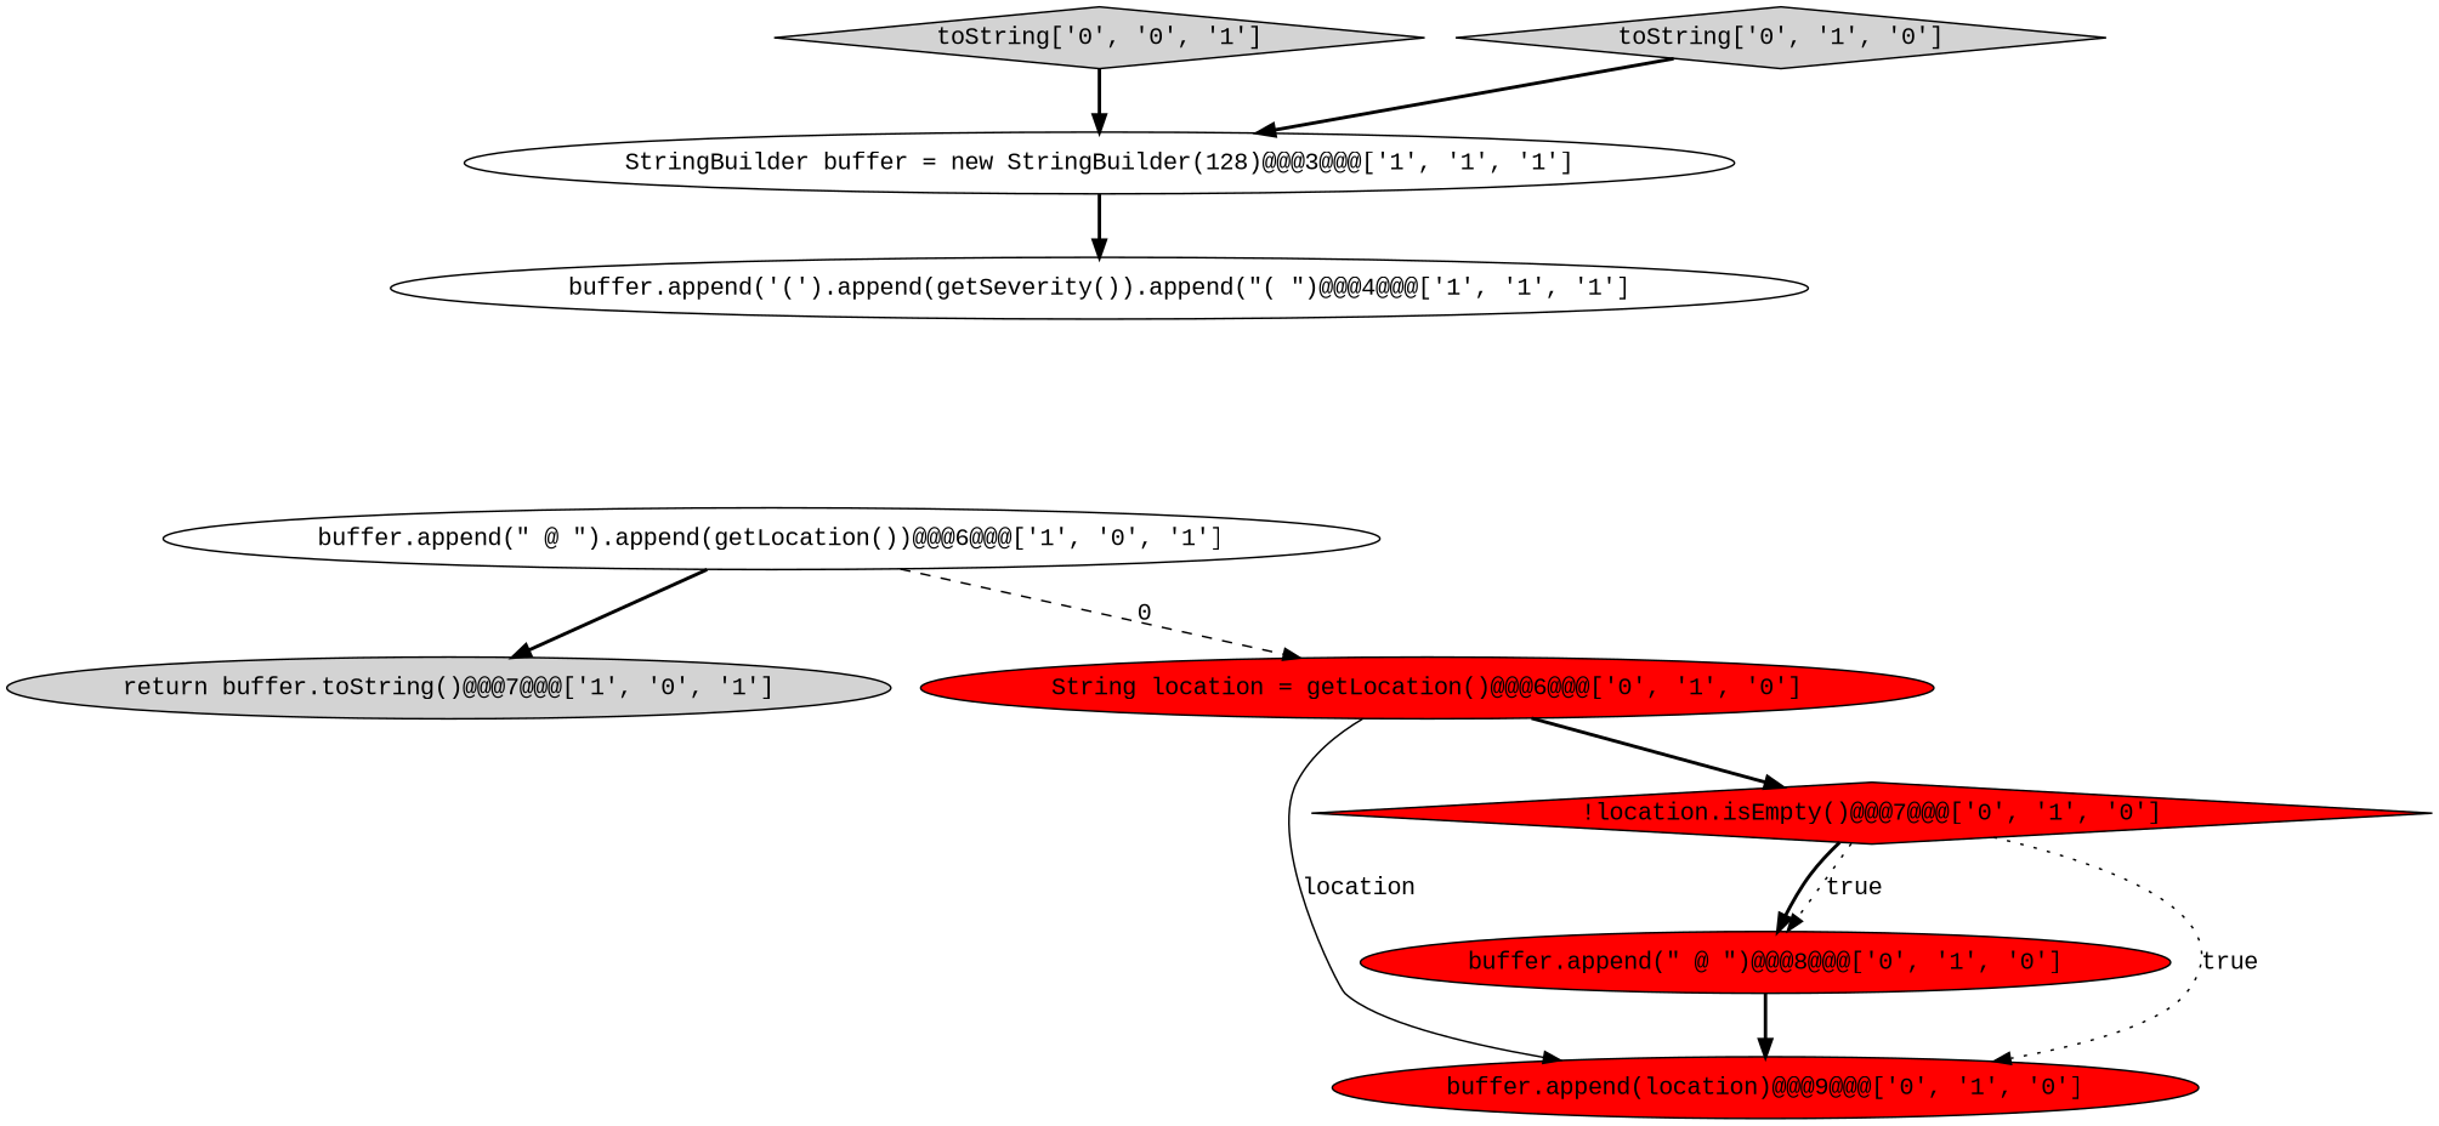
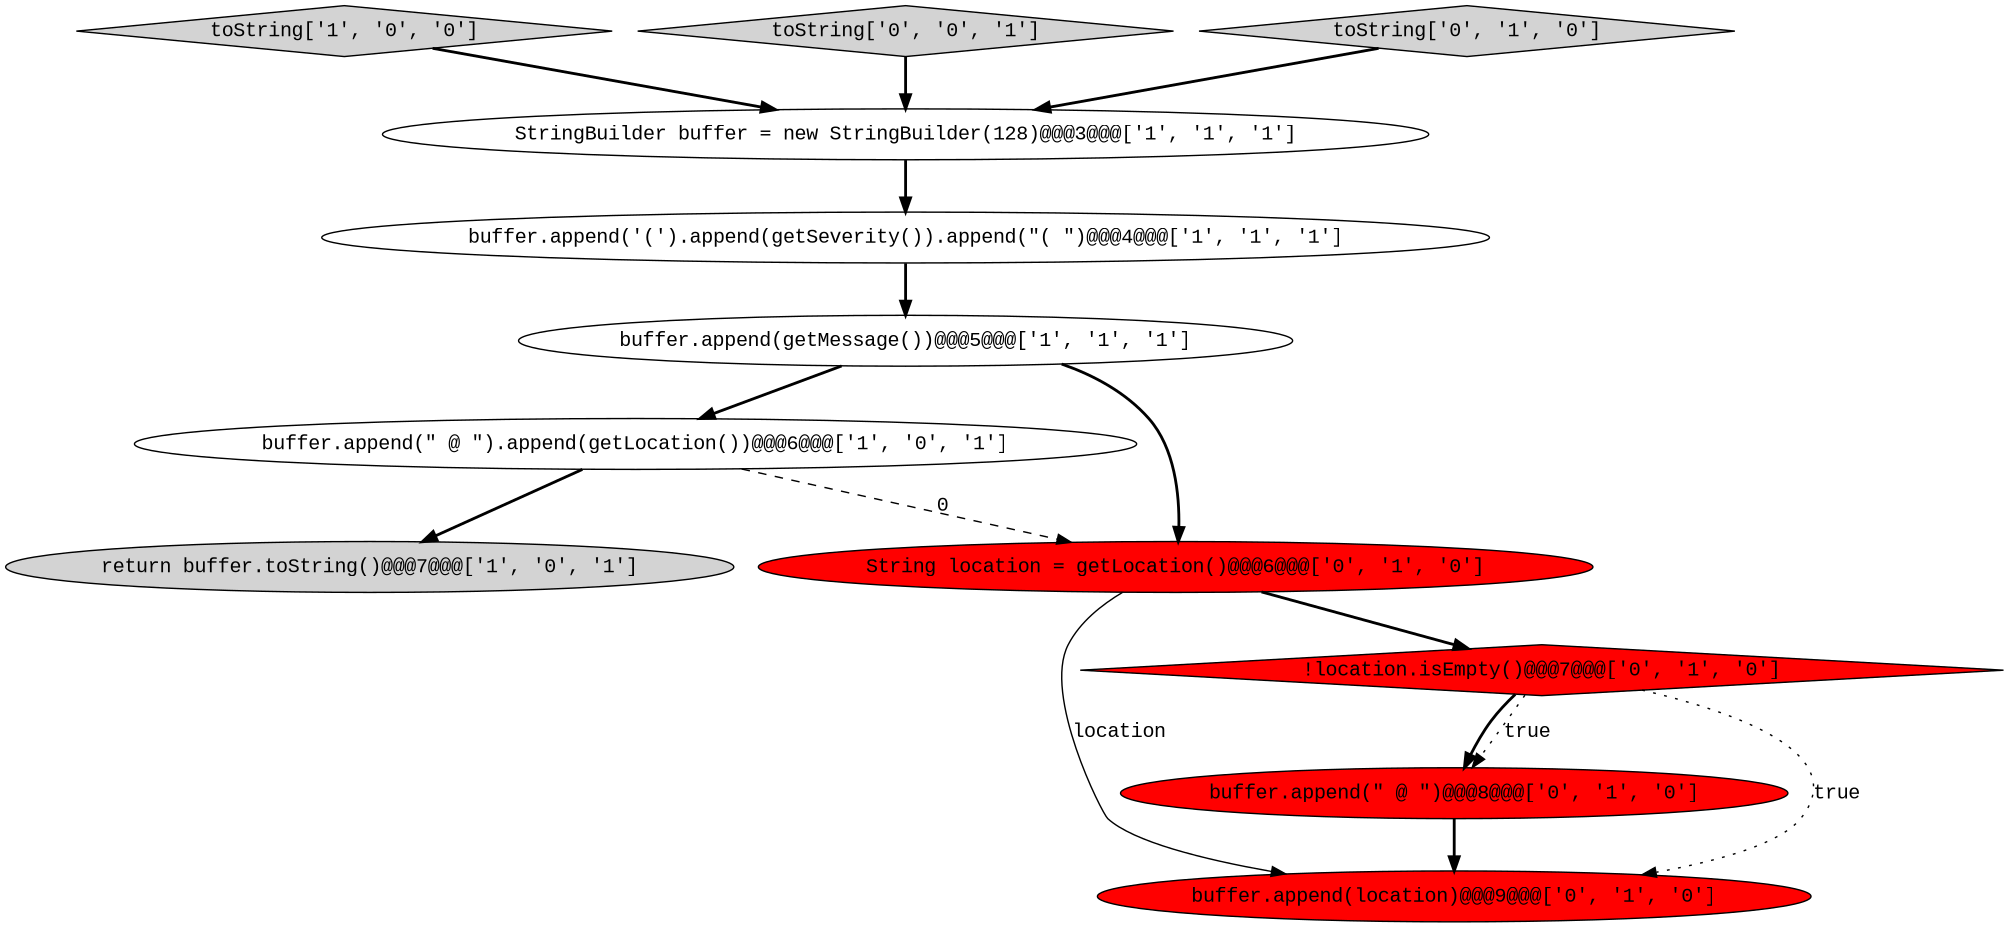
  digraph {
    fontname="Liberation Mono"
    node [fillcolor=white fontname="Liberation Mono" shape=ellipse style=filled]
    edge [fontname="Liberation Mono" style=bold]
    n1 [label="buffer.append(\" @ \").append(getLocation())@@@6@@@['1', '0', '1']"]
    n2 [fillcolor=red label="String location = getLocation()@@@6@@@['0', '1', '0']"]
    n3 [fillcolor=lightgray label="return buffer.toString()@@@7@@@['1', '0', '1']"]
    n4 [fillcolor=red label="buffer.append(location)@@@9@@@['0', '1', '0']"]
    n5 [fillcolor=red label="!location.isEmpty()@@@7@@@['0', '1', '0']" shape=diamond]
+   n6 [fillcolor=lightgray label="toString['1', '0', '0']" shape=diamond]
    n7 [label="StringBuilder buffer = new StringBuilder(128)@@@3@@@['1', '1', '1']"]
    n8 [label="buffer.append('(').append(getSeverity()).append(\"( \")@@@4@@@['1', '1', '1']"]
    n9 [fillcolor=red label="buffer.append(\" @ \")@@@8@@@['0', '1', '0']"]
+   n10 [label="buffer.append(getMessage())@@@5@@@['1', '1', '1']"]
    n11 [fillcolor=lightgray label="toString['0', '0', '1']" shape=diamond]
    n12 [fillcolor=lightgray label="toString['0', '1', '0']" shape=diamond]
    n1 -> n2 [label=0 style=dashed]
    n1 -> n3
    n2 -> n4 [label=location style=solid]
    n2 -> n5
    n5 -> n4 [label=true style=dotted]
    n5 -> n9
    n5 -> n9 [label=true style=dotted]
+   n6 -> n7
    n7 -> n8
+   n8 -> n10
    n9 -> n4
+   n10 -> n1
+   n10 -> n2
    n11 -> n7
    n12 -> n7
  }
